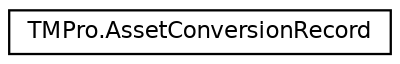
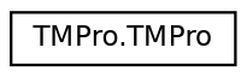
  digraph {
    rankdir=LR
-   n1 [color=black fillcolor=white fontname=Helvetica fontsize=10 height=0.2 label="TMPro.AssetConversionRecord" shape=record style=filled width=0.4]
+   n1 [color=black fillcolor=white fontname=Helvetica fontsize=10 height=0.2 label="TMPro.TMPro" shape=record style=filled width=0.4]
  }
